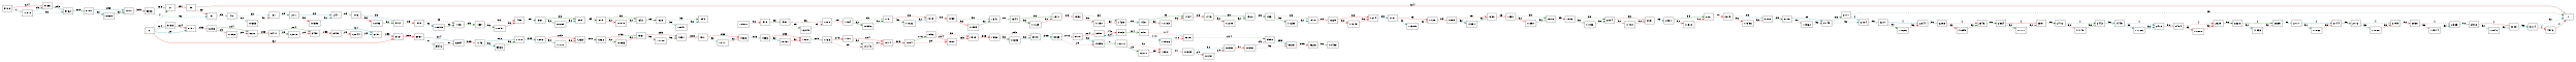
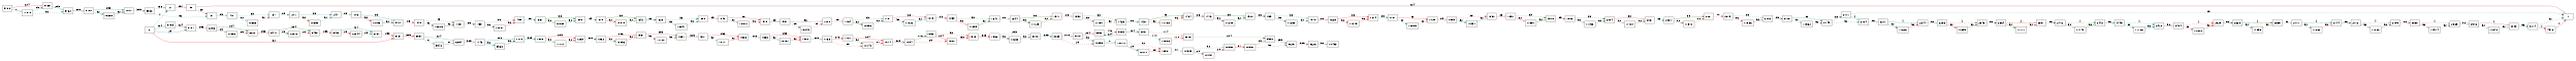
  digraph {
    rankdir=LR
    node [shape=rectangle]
    edge [arrowhead=onormal color=darkgreen style=solid]
    2
    30
    31
    1
    40
    67
    10663
    211
    247
    10698
    276
    372
    10793
    378
    405
    10819
    459
    498
    10857
    567
    600
    10889
    615
    642
    10915
    828
    855
    10941
+   948
    978
    10970
    981
    1008
    12279
    1164
    1191
    10996
    1218
    11022
    1263
    1341
    11099
    1344
    1371
    11125
    1392
    1425
    11157
    1437
    1464
    11183
    1473
    1500
    11209
    1551
    1578
    11235
    1629
    1674
    11279
    1701
    1728
    11305
    1803
    1830
    11331
    1851
    1878
    11357
    1902
    2004
    11458
    2031
    11484
    2034
    2061
    11510
    2079
    2106
    11536
    2118
    2145
    11562
    2171
    2184
    2217
    2244
    11626
    2286
    2346
    11685
    2364
    2391
    11711
    2412
    2442
    11740
    2445
    2472
    11766
    2484
    2529
    11810
    2628
    2655
    11836
    2717
    2744
    11862
    2772
    2799
    11888
    2838
    2865
    11914
    2976
    3003
    11940
    3174
    4976
    5756
    5757
    6193
    6220
    11992
    6411
    6438
    12018
    6730
    6757
    12044
    6761
    6867
    6894
    9942
    7143
    7170
    9968
    7202
    7263
    10028
    7332
    7361
    10056
    7391
    10085
    7511
    7538
    10111
    7553
    7580
    10137
    7763
    7787
    10140
    7814
    7854
    7892
    7900
    7919
    7998
    8048
    10238
    8069
    8078
    10256
    8998
    10270
    9003
    10301
    12171
    9191
    9218
    11966
    9590
    9615
    9626
    10493
    9708
    9735
    10519
    9762
    9795
    9858
    10608
    9903
    10323
    10350
    12197
    10351
    0
    2 -> 30 [color=red label=257]
    30 -> 31 [arrowhead=normal color=brown label=33]
    30 -> 1 [color=brown label=224]
    31 -> 40 [label=85 style=dashed]
    40 -> 67 [color=teal label=33 style=dashed]
    40 -> 10663 [color=teal label=52 style=dashed]
    67 -> 211 [arrowhead=normal color=teal label=85 style=dashed]
    10663 -> 67 [arrowhead=vee color=brown label=52 style=dashed]
    211 -> 247 [arrowhead=normal color=teal label=33]
    211 -> 10698 [arrowhead=vee color=red label=52 style=dashed]
    247 -> 276 [label=85 style=dashed]
    10698 -> 247 [arrowhead=vee color=teal label=52 style=dashed]
    276 -> 372 [color=teal label=33]
    276 -> 10793 [arrowhead=normal color=red label=52]
    372 -> 378 [arrowhead=normal color=red label=85 style=dashed]
    10793 -> 372 [arrowhead=normal label=52]
    378 -> 405 [arrowhead=vee color=brown label=33 style=dashed]
    378 -> 10819 [arrowhead=normal color=teal label=52 style=dashed]
    405 -> 459 [arrowhead=normal label=85 style=dashed]
    10819 -> 405 [arrowhead=vee label=52]
    459 -> 498 [arrowhead=normal color=brown label=33 style=dashed]
    459 -> 10857 [arrowhead=vee label=52 style=dashed]
    498 -> 567 [arrowhead=normal color=teal label=85 style=dashed]
    10857 -> 498 [arrowhead=vee color=red label=52]
    567 -> 600 [arrowhead=normal label=33]
    567 -> 10889 [label=52 style=dashed]
    600 -> 615 [arrowhead=vee label=85 style=dashed]
    10889 -> 600 [arrowhead=normal color=teal label=52]
    615 -> 642 [arrowhead=normal label=33]
    615 -> 10915 [arrowhead=vee color=red label=52]
    642 -> 828 [arrowhead=normal label=85]
    10915 -> 642 [label=52 style=dashed]
    828 -> 855 [arrowhead=normal label=33 style=dashed]
    828 -> 10941 [color=teal label=52]
+   855 -> 948 [color=red label=85 style=dashed]
    10941 -> 855 [arrowhead=normal color=teal label=52 style=dashed]
+   948 -> 978 [arrowhead=normal color=brown label=33]
+   948 -> 10970 [label=52]
    978 -> 981 [label=85]
    10970 -> 978 [arrowhead=vee color=red label=52 style=dashed]
    981 -> 1008 [color=brown label=56]
    981 -> 12279 [arrowhead=vee label=29 style=dashed]
    1008 -> 1164 [color=red label=85]
    12279 -> 1008 [arrowhead=normal color=brown label=29 style=dashed]
    1164 -> 1191 [label=33 style=dashed]
    1164 -> 10996 [arrowhead=vee label=52]
    1191 -> 1218 [arrowhead=vee color=brown label=33]
    1191 -> 11022 [arrowhead=vee label=52 style=dashed]
    10996 -> 1191 [arrowhead=normal label=52 style=dashed]
    1218 -> 1263 [arrowhead=normal color=brown label=85]
    11022 -> 1218 [color=teal label=52]
    1263 -> 1341 [label=33 style=dashed]
    1263 -> 11099 [color=red label=52]
    1341 -> 1344 [label=85 style=dashed]
    11099 -> 1341 [arrowhead=vee label=52]
    1344 -> 1371 [label=33]
    1344 -> 11125 [arrowhead=vee label=52]
    1371 -> 1392 [color=red label=85 style=dashed]
    11125 -> 1371 [arrowhead=normal color=brown label=52]
    1392 -> 1425 [arrowhead=vee label=33 style=dashed]
    1392 -> 11157 [arrowhead=vee color=brown label=52]
    1425 -> 1437 [arrowhead=vee color=teal label=85]
    11157 -> 1425 [color=red label=52 style=dashed]
    1437 -> 1464 [arrowhead=vee label=33]
    1437 -> 11183 [color=brown label=52]
    1464 -> 1473 [arrowhead=vee color=brown label=85]
    11183 -> 1464 [arrowhead=normal color=red label=52 style=dashed]
    1473 -> 1500 [label=33]
    1473 -> 11209 [arrowhead=normal color=brown label=52]
    1500 -> 1551 [arrowhead=vee label=85 style=dashed]
    11209 -> 1500 [arrowhead=vee label=52 style=dashed]
    1551 -> 1578 [label=33 style=dashed]
    1551 -> 11235 [arrowhead=vee label=52]
    1578 -> 1629 [color=red label=85]
    11235 -> 1578 [arrowhead=normal color=teal label=52 style=dashed]
    1629 -> 1674 [arrowhead=vee color=red label=33]
    1629 -> 11279 [arrowhead=normal color=red label=52 style=dashed]
    1674 -> 1701 [arrowhead=vee color=teal label=85]
    11279 -> 1674 [arrowhead=normal color=red label=52]
    1701 -> 1728 [arrowhead=vee color=red label=33]
    1701 -> 11305 [arrowhead=normal color=teal label=52 style=dashed]
    1728 -> 1803 [color=red label=85]
    11305 -> 1728 [color=brown label=52 style=dashed]
    1803 -> 1830 [arrowhead=normal color=red label=33 style=dashed]
    1803 -> 11331 [arrowhead=vee color=teal label=52]
    1830 -> 1851 [color=red label=85]
    11331 -> 1830 [color=teal label=52]
    1851 -> 1878 [arrowhead=vee label=33 style=dashed]
    1851 -> 11357 [color=red label=52]
    1878 -> 1902 [arrowhead=normal color=brown label=85 style=dashed]
    11357 -> 1878 [label=52]
    1902 -> 2004 [arrowhead=normal label=33 style=dashed]
    1902 -> 11458 [label=52 style=dashed]
    2004 -> 2031 [color=brown label=33]
    2004 -> 11484 [color=red label=52 style=dashed]
    11458 -> 2004 [arrowhead=vee label=52 style=dashed]
    2031 -> 2034 [arrowhead=normal color=teal label=85 style=dashed]
    11484 -> 2031 [arrowhead=vee color=brown label=52]
    2034 -> 2061 [arrowhead=vee label=33]
    2034 -> 11510 [arrowhead=normal color=brown label=52 style=dashed]
    2061 -> 2079 [arrowhead=vee color=red label=85 style=dashed]
    11510 -> 2061 [arrowhead=normal color=red label=52 style=dashed]
    2079 -> 2106 [color=teal label=33 style=dashed]
    2079 -> 11536 [arrowhead=vee color=red label=52 style=dashed]
    2106 -> 2118 [arrowhead=vee label=85 style=dashed]
    11536 -> 2106 [color=red label=52]
    2118 -> 2145 [arrowhead=vee color=teal label=33]
    2118 -> 11562 [label=52 style=dashed]
    2145 -> 2171 [arrowhead=normal label=33 style=dashed]
    2145 -> 2184 [arrowhead=normal color=teal label=52 style=dashed]
    11562 -> 2145 [arrowhead=normal color=brown label=52 style=dashed]
    2171 -> 1 [arrowhead=vee label=29 style=dashed]
    2171 -> 2184 [color=teal label=4]
    2184 -> 2217 [color=teal label=56 style=dashed]
    2217 -> 2244 [color=teal label=4]
    2217 -> 11626 [arrowhead=normal label=52]
    2244 -> 2286 [color=teal label=56 style=dashed]
    11626 -> 2244 [arrowhead=vee color=red label=52]
    2286 -> 2346 [arrowhead=normal color=brown label=4 style=dashed]
    2286 -> 11685 [arrowhead=normal color=red label=52]
    2346 -> 2364 [arrowhead=normal label=56 style=dashed]
    11685 -> 2346 [arrowhead=normal label=52]
    2364 -> 2391 [color=red label=4]
    2364 -> 11711 [arrowhead=normal label=52]
    2391 -> 2412 [arrowhead=normal label=56 style=dashed]
    11711 -> 2391 [arrowhead=normal color=brown label=52 style=dashed]
    2412 -> 2442 [arrowhead=vee label=4 style=dashed]
    2412 -> 11740 [color=brown label=52]
    2442 -> 2445 [arrowhead=vee color=teal label=56]
    11740 -> 2442 [label=52]
    2445 -> 2472 [arrowhead=vee color=teal label=4 style=dashed]
    2445 -> 11766 [arrowhead=vee color=teal label=52]
    2472 -> 2484 [color=brown label=56]
    11766 -> 2472 [arrowhead=normal color=teal label=52]
    2484 -> 2529 [arrowhead=normal color=red label=4 style=dashed]
    2484 -> 11810 [arrowhead=vee color=brown label=52]
    2529 -> 2628 [arrowhead=normal label=56]
    11810 -> 2529 [arrowhead=normal color=red label=52]
    2628 -> 2655 [arrowhead=normal label=4]
    2628 -> 11836 [arrowhead=vee color=teal label=52 style=dashed]
    2655 -> 2717 [color=teal label=56 style=dashed]
    11836 -> 2655 [color=brown label=52 style=dashed]
    2717 -> 2744 [arrowhead=vee color=teal label=4]
    2717 -> 11862 [arrowhead=vee color=teal label=52 style=dashed]
    2744 -> 2772 [arrowhead=normal label=56]
    11862 -> 2744 [color=red label=52 style=dashed]
    2772 -> 2799 [label=4 style=dashed]
    2772 -> 11888 [label=52]
    2799 -> 2838 [arrowhead=vee color=brown label=56 style=dashed]
    11888 -> 2799 [arrowhead=vee color=brown label=52]
    2838 -> 2865 [color=brown label=4 style=dashed]
    2838 -> 11914 [color=brown label=52]
    2865 -> 2976 [label=56]
    11914 -> 2865 [arrowhead=vee color=teal label=52 style=dashed]
    2976 -> 3003 [color=brown label=4]
    2976 -> 11940 [color=teal label=52 style=dashed]
    3003 -> 3174 [arrowhead=normal color=teal label=56]
    11940 -> 3003 [color=teal label=52 style=dashed]
    3174 -> 1 [arrowhead=normal color=teal label=52 style=dashed]
    3174 -> 4976 [arrowhead=normal color=red label=4]
    4976 -> 1 [arrowhead=normal color=brown label=4]
    5756 -> 5757 [arrowhead=normal color=brown label=224]
    5757 -> 6193 [color=brown label=253 style=dashed]
    6193 -> 6220 [arrowhead=vee label=224]
    6193 -> 11992 [color=brown label=29]
    6220 -> 6411 [color=brown label=253]
    11992 -> 6220 [arrowhead=normal color=brown label=29 style=dashed]
    6411 -> 6438 [arrowhead=vee label=224]
    6411 -> 12018 [arrowhead=normal label=29 style=dashed]
    6438 -> 6730 [arrowhead=vee color=brown label=253 style=dashed]
    12018 -> 6438 [arrowhead=normal color=red label=29 style=dashed]
    6730 -> 6757 [arrowhead=normal color=teal label=224]
    6730 -> 12044 [arrowhead=normal color=red label=29 style=dashed]
    6757 -> 6761 [arrowhead=vee color=red label=253 style=dashed]
    12044 -> 6757 [arrowhead=normal color=teal label=29 style=dashed]
    6761 -> 6867 [arrowhead=normal color=red label=305]
    6867 -> 6894 [color=teal label=224]
    6867 -> 9942 [label=81 style=dashed]
    6894 -> 7143 [color=red label=305 style=dashed]
    9942 -> 6894 [color=brown label=81]
    7143 -> 7170 [color=teal label=253]
    7143 -> 9968 [arrowhead=vee color=teal label=52]
    7170 -> 7202 [arrowhead=vee color=teal label=305]
    9968 -> 7170 [arrowhead=normal label=52]
    7202 -> 7263 [arrowhead=vee color=red label=253]
    7202 -> 10028 [label=52 style=dashed]
    7263 -> 7332 [arrowhead=normal label=305 style=dashed]
    10028 -> 7263 [arrowhead=normal color=brown label=52 style=dashed]
    7332 -> 7361 [color=red label=253]
    7332 -> 10056 [arrowhead=vee label=52 style=dashed]
    7361 -> 7391 [arrowhead=vee color=brown label=253]
    7361 -> 10085 [arrowhead=normal color=brown label=52 style=dashed]
    10056 -> 7361 [color=red label=52]
    7391 -> 7511 [color=brown label=305]
    10085 -> 7391 [arrowhead=normal label=52 style=dashed]
    7511 -> 7538 [arrowhead=vee color=red label=253]
    7511 -> 10111 [color=teal label=52 style=dashed]
    7538 -> 7553 [color=teal label=305 style=dashed]
    10111 -> 7538 [color=red label=52]
    7553 -> 7580 [arrowhead=vee color=red label=253]
    7553 -> 10137 [color=teal label=52]
    7580 -> 7763 [label=305]
    10137 -> 7580 [arrowhead=normal color=red label=52]
    7763 -> 7787 [arrowhead=vee color=red label=276]
    7763 -> 10140 [arrowhead=normal color=brown label=29 style=dashed]
    7787 -> 10140 [arrowhead=vee label=52 style=dashed]
    7787 -> 7814 [arrowhead=normal color=red label=224]
    10140 -> 7814 [arrowhead=normal color=red label=81 style=dashed]
    7814 -> 7854 [arrowhead=vee color=brown label=305]
    7854 -> 7892 [arrowhead=vee label=276]
    7854 -> 7900 [arrowhead=normal color=red label=29 style=dashed]
    7892 -> 7900 [color=red label=224]
    7892 -> 7919 [arrowhead=vee color=red label=52 style=dashed]
    7900 -> 7919 [arrowhead=normal color=red label=253 style=dashed]
    7919 -> 7998 [arrowhead=normal color=red label=305]
    7998 -> 8048 [color=brown label=253 style=dashed]
    7998 -> 10238 [arrowhead=normal label=52 style=dashed]
    8048 -> 8069 [arrowhead=normal color=teal label=305 style=dashed]
    10238 -> 8048 [arrowhead=normal color=teal label=52]
    8069 -> 8078 [color=brown label=276 style=dashed]
    8069 -> 10256 [arrowhead=vee color=brown label=29 style=dashed]
    8078 -> 10256 [arrowhead=vee color=teal label=52]
    8078 -> 8998 [color=red label=224]
    10256 -> 10270 [label=81]
    8998 -> 9003 [arrowhead=normal color=red label=448 style=dashed]
    10270 -> 10301 [arrowhead=vee color=red label=52 style=dashed]
    10270 -> 12171 [arrowhead=vee label=29]
    9003 -> 8998 [arrowhead=normal color=teal label=224]
    9003 -> 9191 [arrowhead=vee label=224]
    10301 -> 10323 [color=brown label=81 style=dashed]
    12171 -> 10301 [arrowhead=normal color=brown label=29]
    9191 -> 9218 [color=red label=114 style=dashed]
    9191 -> 11966 [arrowhead=vee color=teal label=110 style=dashed]
    9218 -> 9590 [arrowhead=normal label=224 style=dashed]
    11966 -> 9218 [arrowhead=vee color=red label=110 style=dashed]
    9590 -> 9615 [arrowhead=vee color=teal label=253]
    9615 -> 9626 [arrowhead=vee color=brown label=305 style=dashed]
    9626 -> 10493 [label=52 style=dashed]
    9708 -> 9735 [color=red label=224]
    9708 -> 10519 [color=teal label=81]
    9735 -> 9762 [color=teal label=253]
    10519 -> 9735 [arrowhead=vee color=teal label=29]
    10519 -> 9762 [arrowhead=vee color=teal label=52 style=dashed]
    9762 -> 9795 [label=305]
    9795 -> 9858 [arrowhead=normal color=teal label=253]
    9795 -> 10608 [arrowhead=vee color=teal label=52]
    9858 -> 9903 [arrowhead=vee color=brown label=305 style=dashed]
    10608 -> 9858 [arrowhead=vee label=52]
    9903 -> 2 [label=253 style=dashed]
    9903 -> 31 [arrowhead=normal color=teal label=52 style=dashed]
    10323 -> 10350 [color=teal label=52 style=dashed]
    10323 -> 12197 [arrowhead=vee color=brown label=29]
    10350 -> 10351 [arrowhead=vee color=red label=81]
    12197 -> 10350 [arrowhead=normal color=brown label=29 style=dashed]
    10351 -> 9590 [color=brown label=29]
    10351 -> 9615 [arrowhead=vee color=brown label=52 style=dashed]
    0 -> 2 [arrowhead=normal label=4 style=dashed]
    0 -> 5756 [color=teal label=224]
    0 -> 5757 [arrowhead=normal color=teal label=29]
    0 -> 6761 [arrowhead=normal color=red label=52]
  }
